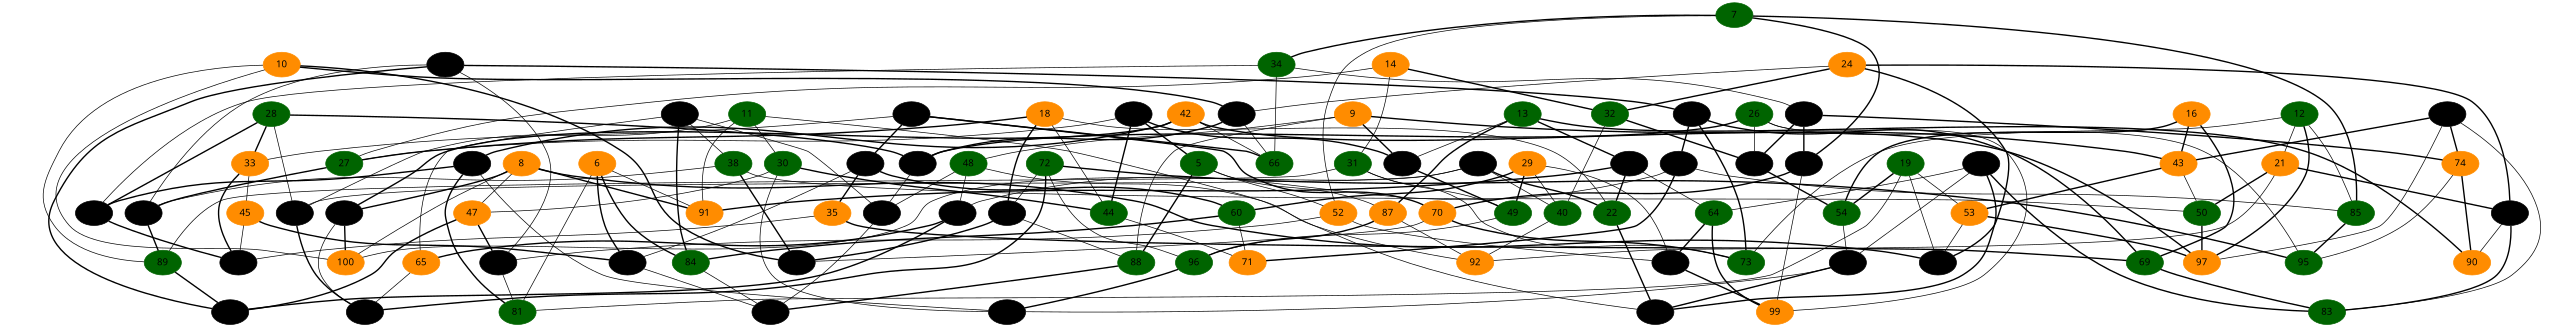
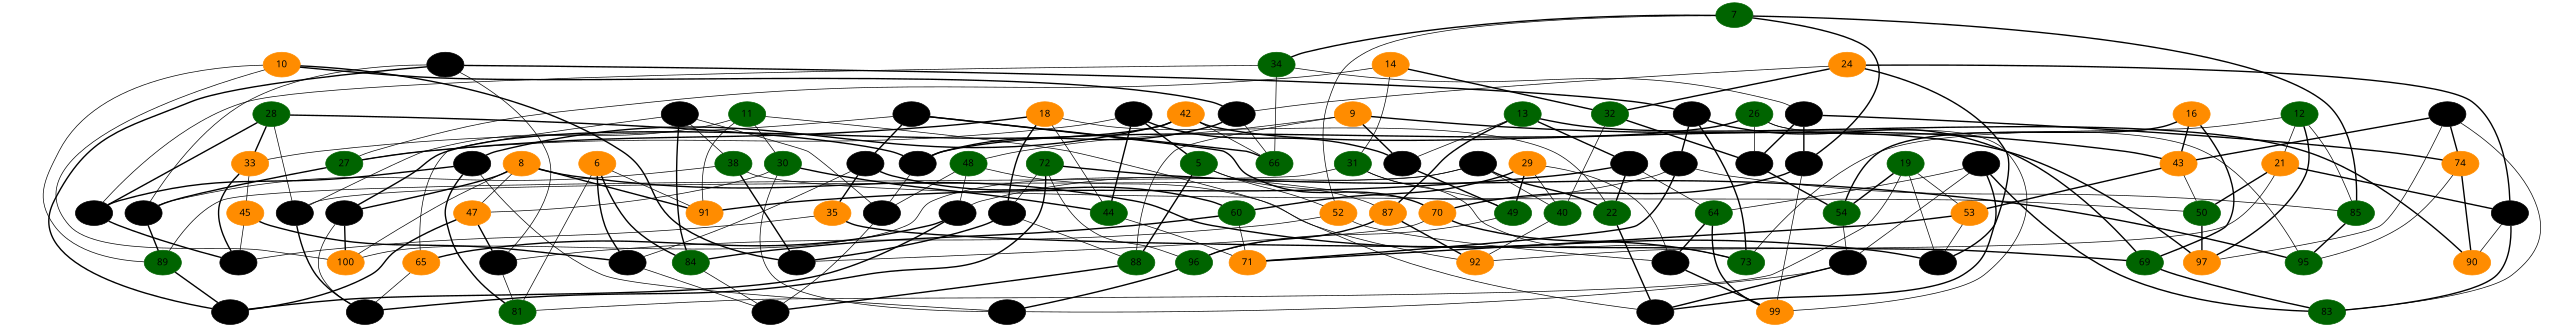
  graph {
    fontname="Noto Sans"
    node [color=black fontname="Noto Sans" style=filled]
    edge [fontname="Noto Sans" style=bold]
    1
    25
    33 [color=darkorange]
    66 [color=darkgreen]
    70 [color=darkorange]
    68
    35 [color=darkorange]
    60 [color=darkgreen]
    45 [color=darkorange]
    93
    80
    73 [color=darkgreen]
    5 [color=darkgreen]
    2
    17
    27 [color=darkgreen]
    44 [color=darkgreen]
    52 [color=darkorange]
    87 [color=darkorange]
    88 [color=darkgreen]
    49 [color=darkgreen]
    55
    71 [color=darkorange]
    22 [color=darkgreen]
    3
    40 [color=darkgreen]
    58
    100 [color=darkorange]
    82
    92 [color=darkorange]
    101
    43 [color=darkorange]
    4
    74 [color=darkorange]
    83 [color=darkgreen]
    97 [color=darkorange]
    53 [color=darkorange]
    50 [color=darkgreen]
    90 [color=darkorange]
    95 [color=darkgreen]
    63
    78
    96 [color=darkgreen]
    94
    6 [color=darkorange]
    81 [color=darkgreen]
    84 [color=darkgreen]
    91 [color=darkorange]
    7 [color=darkgreen]
    34 [color=darkgreen]
    51
    85 [color=darkgreen]
    86
    37
    99 [color=darkorange]
    8 [color=darkorange]
    47 [color=darkorange]
    61
    77
    98
    9 [color=darkorange]
    48 [color=darkgreen]
    62
    57
    10 [color=darkorange]
    39
    89 [color=darkgreen]
    59
    11 [color=darkgreen]
    30 [color=darkgreen]
    102
    12 [color=darkgreen]
    21 [color=darkorange]
    79
    13 [color=darkgreen]
    15
    64 [color=darkgreen]
    14 [color=darkorange]
    31 [color=darkgreen]
    32 [color=darkgreen]
    41
    16 [color=darkorange]
    54 [color=darkgreen]
    69 [color=darkgreen]
    76
    18 [color=darkorange]
    75
    19 [color=darkgreen]
    20
    23
    46
    24 [color=darkorange]
    26 [color=darkgreen]
    28 [color=darkgreen]
    29 [color=darkorange]
    36
    38 [color=darkgreen]
    65 [color=darkorange]
    42 [color=darkorange]
    67
    56
    72 [color=darkgreen]
    1 -- 25
    1 -- 33 [style=solid]
    1 -- 66
    1 -- 70
    25 -- 68 [style=solid]
    25 -- 35
    25 -- 60
    33 -- 45 [style=solid]
    33 -- 93
    70 -- 80 [style=solid]
    70 -- 73
    68 -- 94 [style=solid]
    35 -- 93 [style=solid]
    35 -- 69
    60 -- 71 [style=solid]
    60 -- 84
    45 -- 68
    45 -- 93 [style=solid]
    5 -- 52 [style=solid]
    5 -- 87 [style=solid]
    5 -- 88
    2 -- 5
    2 -- 17
    2 -- 27 [style=solid]
    2 -- 44
    17 -- 49
    27 -- 55
    44 -- 71 [style=solid]
    52 -- 63 [style=solid]
    52 -- 78 [style=solid]
-   87 -- 92 [style=solid]
+   87 -- 92
    87 -- 96
    88 -- 94
    49 -- 96 [style=solid]
    55 -- 89
    22 -- 82
    3 -- 22
    3 -- 40 [style=solid]
    3 -- 58 [style=solid]
    3 -- 100 [style=solid]
    40 -- 92 [style=solid]
    58 -- 101
    43 -- 53
    43 -- 50 [style=solid]
    4 -- 43
    4 -- 74
    4 -- 83 [style=solid]
    4 -- 97 [style=solid]
    74 -- 90
    74 -- 95 [style=solid]
-   53 -- 97
+   53 -- 71
    53 -- 61 [style=solid]
    50 -- 97
    63 -- 81 [style=solid]
    78 -- 99
    96 -- 102
    6 -- 68
    6 -- 81 [style=solid]
    6 -- 84
    6 -- 91 [style=solid]
    84 -- 94 [style=solid]
    7 -- 52 [style=solid]
    7 -- 34
    7 -- 51
    7 -- 85
    34 -- 66 [style=solid]
    34 -- 86 [style=solid]
    34 -- 37 [style=solid]
    51 -- 70
    51 -- 99 [style=solid]
    85 -- 95
    86 -- 93
    37 -- 74
    37 -- 51
    37 -- 41
    8 -- 100 [style=solid]
    8 -- 91
    8 -- 47 [style=solid]
    8 -- 61
    8 -- 77
    47 -- 63
    47 -- 98
    77 -- 100
    77 -- 101 [style=solid]
    9 -- 17
    9 -- 88 [style=solid]
    9 -- 43
    9 -- 48 [style=solid]
    48 -- 92 [style=solid]
    48 -- 62 [style=solid]
    48 -- 57 [style=solid]
    62 -- 94 [style=solid]
    57 -- 98
    57 -- 65
    10 -- 80
    10 -- 100 [style=solid]
    10 -- 39
    10 -- 89 [style=solid]
    39 -- 66 [style=solid]
    39 -- 59
    89 -- 98
    59 -- 62 [style=solid]
    11 -- 58 [style=solid]
    11 -- 82 [style=solid]
    11 -- 91 [style=solid]
    11 -- 30 [style=solid]
    30 -- 44
    30 -- 47 [style=solid]
    30 -- 102 [style=solid]
    12 -- 73 [style=solid]
    12 -- 97
    12 -- 85 [style=solid]
    12 -- 21 [style=solid]
    21 -- 92 [style=solid]
    21 -- 50
    21 -- 79
    79 -- 83
    79 -- 90 [style=solid]
    13 -- 17 [style=solid]
    13 -- 87
    13 -- 90
    13 -- 15
    15 -- 22
    15 -- 91
    15 -- 64 [style=solid]
    64 -- 78
    64 -- 99
    14 -- 27 [style=solid]
    14 -- 31 [style=solid]
    14 -- 32
    31 -- 73 [style=solid]
    31 -- 49 [style=solid]
    31 -- 89 [style=solid]
    32 -- 40 [style=solid]
    32 -- 41
    41 -- 54
    16 -- 43
    16 -- 54
    16 -- 69
    54 -- 76 [style=solid]
    69 -- 83
    76 -- 82
    76 -- 102 [style=solid]
    18 -- 27
    18 -- 44 [style=solid]
    18 -- 22 [style=solid]
    18 -- 75
    75 -- 80
    75 -- 88 [style=solid]
    19 -- 53 [style=solid]
    19 -- 81 [style=solid]
    19 -- 61 [style=solid]
    19 -- 54
    20 -- 55 [style=solid]
    20 -- 63 [style=solid]
    20 -- 98
    20 -- 23
    23 -- 73
    23 -- 69
    23 -- 46
    46 -- 71
    46 -- 85 [style=solid]
    46 -- 57 [style=solid]
    24 -- 61
    24 -- 39 [style=solid]
    24 -- 79
    24 -- 32
    26 -- 95 [style=solid]
    26 -- 99 [style=solid]
    26 -- 59
    26 -- 41 [style=solid]
    28 -- 33
    28 -- 58 [style=solid]
    28 -- 86
    28 -- 59
    29 -- 60
    29 -- 49
    29 -- 40 [style=solid]
    29 -- 78 [style=solid]
    36 -- 84
    36 -- 62 [style=solid]
    36 -- 38 [style=solid]
    36 -- 65 [style=solid]
    38 -- 80
    38 -- 55 [style=solid]
    38 -- 50 [style=solid]
    65 -- 101 [style=solid]
    42 -- 66 [style=solid]
    42 -- 97
    42 -- 77
    42 -- 67
    67 -- 81
    67 -- 86
    67 -- 102 [style=solid]
    56 -- 82
    56 -- 83
    56 -- 64 [style=solid]
    56 -- 76 [style=solid]
    72 -- 101
    72 -- 95
    72 -- 96 [style=solid]
    72 -- 75 [style=solid]
  }
